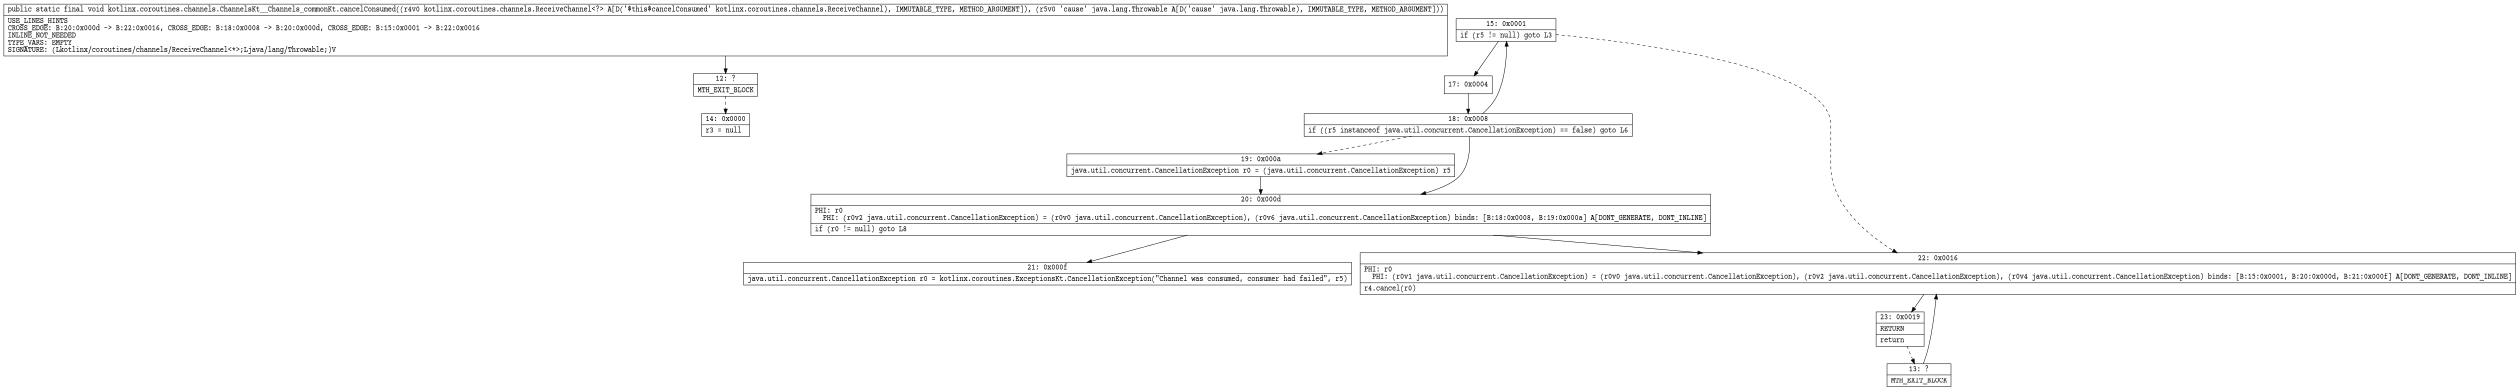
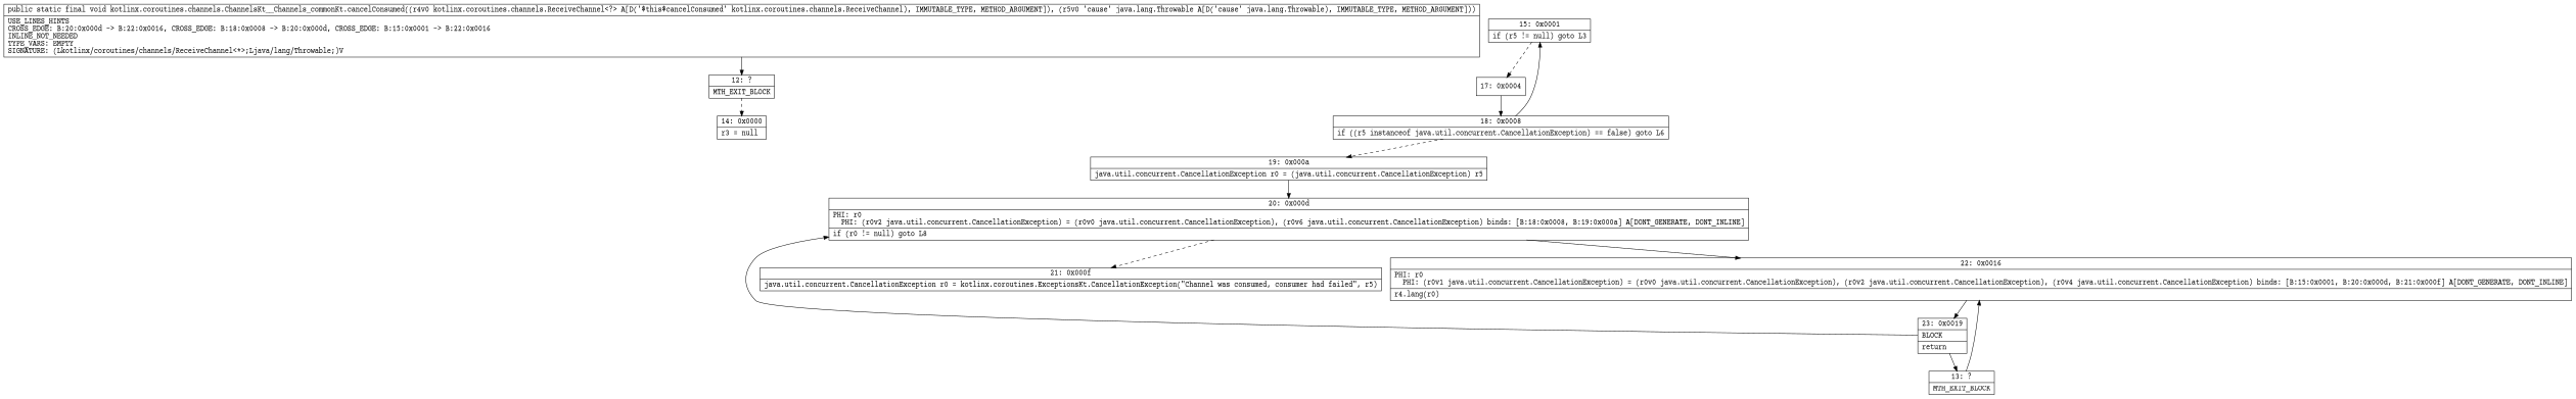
  digraph {
    fontname="Courier Prime"
    node [fontname="Courier Prime" shape=record]
    edge [fontname="Courier Prime"]
    n1 [label="{12\:\ ?|MTH_EXIT_BLOCK\l}"]
    n2 [label="{14\:\ 0x0000|r3 = null\l}"]
    n3 [label="{15\:\ 0x0001|if (r5 != null) goto L3\l}"]
    n4 [label="{17\:\ 0x0004}"]
-   n5 [label="{22\:\ 0x0016|PHI: r0 \l  PHI: (r0v1 java.util.concurrent.CancellationException) = (r0v0 java.util.concurrent.CancellationException), (r0v2 java.util.concurrent.CancellationException), (r0v4 java.util.concurrent.CancellationException) binds: [B:15:0x0001, B:20:0x000d, B:21:0x000f] A[DONT_GENERATE, DONT_INLINE]\l|r4.cancel(r0)\l}"]
+   n5 [label="{22\:\ 0x0016|PHI: r0 \l  PHI: (r0v1 java.util.concurrent.CancellationException) = (r0v0 java.util.concurrent.CancellationException), (r0v2 java.util.concurrent.CancellationException), (r0v4 java.util.concurrent.CancellationException) binds: [B:15:0x0001, B:20:0x000d, B:21:0x000f] A[DONT_GENERATE, DONT_INLINE]\l|r4.lang(r0)\l}"]
    n6 [label="{18\:\ 0x0008|if ((r5 instanceof java.util.concurrent.CancellationException) == false) goto L6\l}"]
-   n7 [label="{23\:\ 0x0019|RETURN\l|return\l}"]
+   n7 [label="{23\:\ 0x0019|BLOCK\l|return\l}"]
    n8 [label="{19\:\ 0x000a|java.util.concurrent.CancellationException r0 = (java.util.concurrent.CancellationException) r5\l}"]
    n9 [label="{20\:\ 0x000d|PHI: r0 \l  PHI: (r0v2 java.util.concurrent.CancellationException) = (r0v0 java.util.concurrent.CancellationException), (r0v6 java.util.concurrent.CancellationException) binds: [B:18:0x0008, B:19:0x000a] A[DONT_GENERATE, DONT_INLINE]\l|if (r0 != null) goto L8\l}"]
    n10 [label="{21\:\ 0x000f|java.util.concurrent.CancellationException r0 = kotlinx.coroutines.ExceptionsKt.CancellationException(\"Channel was consumed, consumer had failed\", r5)\l}"]
    n11 [label="{13\:\ ?|MTH_EXIT_BLOCK\l}"]
    n12 [label="{public static final void kotlinx.coroutines.channels.ChannelsKt__Channels_commonKt.cancelConsumed((r4v0 kotlinx.coroutines.channels.ReceiveChannel\<?\> A[D('$this$cancelConsumed' kotlinx.coroutines.channels.ReceiveChannel), IMMUTABLE_TYPE, METHOD_ARGUMENT]), (r5v0 'cause' java.lang.Throwable A[D('cause' java.lang.Throwable), IMMUTABLE_TYPE, METHOD_ARGUMENT]))  | USE_LINES_HINTS\lCROSS_EDGE: B:20:0x000d \-\> B:22:0x0016, CROSS_EDGE: B:18:0x0008 \-\> B:20:0x000d, CROSS_EDGE: B:15:0x0001 \-\> B:22:0x0016\lINLINE_NOT_NEEDED\lTYPE_VARS: EMPTY\lSIGNATURE: (Lkotlinx\/coroutines\/channels\/ReceiveChannel\<*\>;Ljava\/lang\/Throwable;)V\l}"]
    n1 -> n2 [style=dashed]
-   n3 -> n4
-   n3 -> n5 [style=dashed]
+   n3 -> n4 [style=dashed]
    n4 -> n6
    n5 -> n7
    n6 -> n3
    n6 -> n8 [style=dashed]
-   n6 -> n9
-   n7 -> n11 [style=dashed]
+   n7 -> n9
+   n7 -> n11
    n8 -> n9
    n9 -> n5
-   n9 -> n10 [style=solid]
+   n9 -> n10 [style=dashed]
    n11 -> n5
    n12 -> n1
  }
